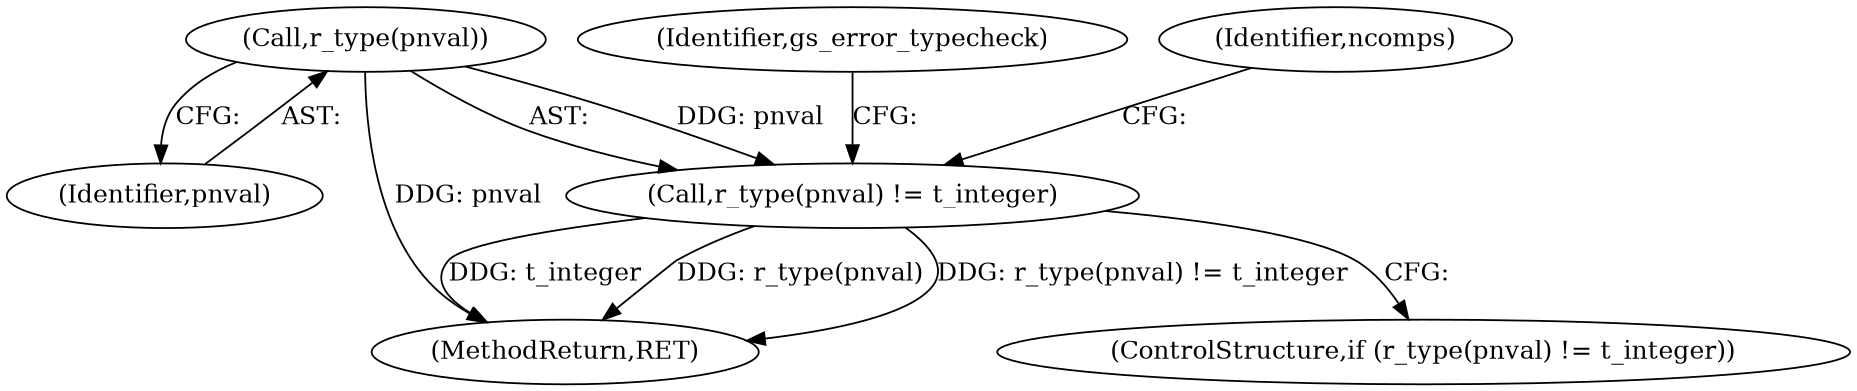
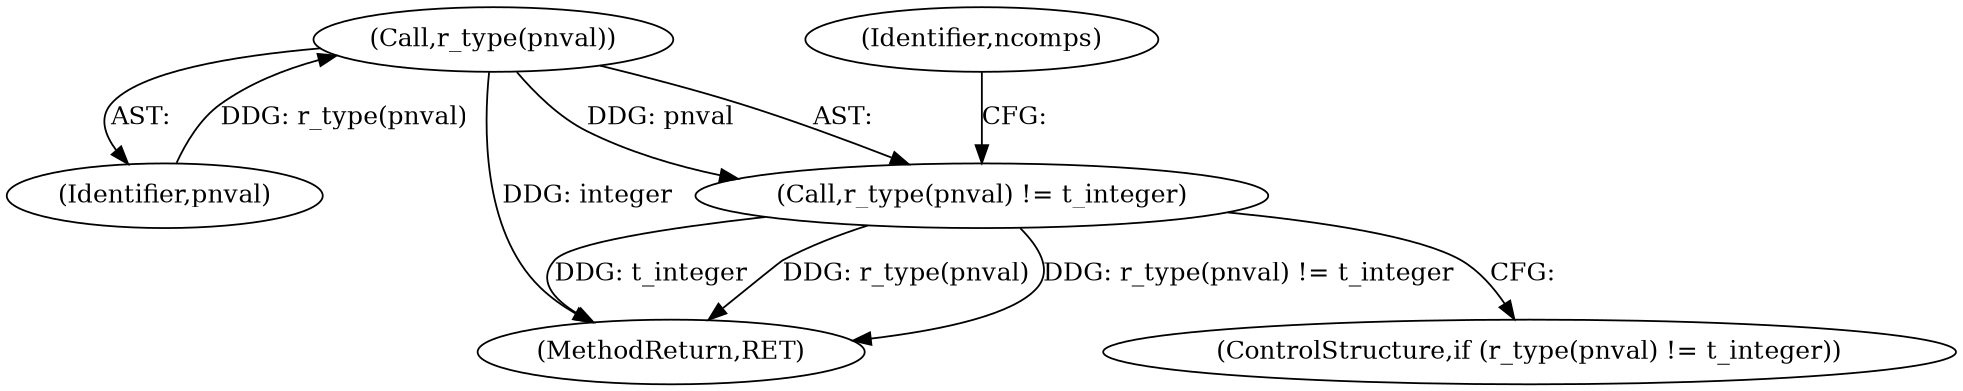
  digraph {
    n1 [label="(Call,r_type(pnval))"]
    n2 [label="(Call,r_type(pnval) != t_integer)"]
    n3 [label="(Identifier,pnval)"]
    n4 [label="(MethodReturn,RET)"]
    n5 [label="(ControlStructure,if (r_type(pnval) != t_integer))"]
-   n6 [label="(Identifier,gs_error_typecheck)"]
    n7 [label="(Identifier,ncomps)"]
    n1 -> n2 [label="AST: "]
    n1 -> n2 [label="DDG: pnval"]
-   n1 -> n3 [label="CFG: "]
-   n1 -> n4 [label="DDG: pnval"]
+   n1 -> n3 [label="AST: "]
+   n1 -> n4 [label="DDG: integer"]
    n2 -> n4 [label="DDG: r_type(pnval) != t_integer"]
    n2 -> n4 [label="DDG: t_integer"]
    n2 -> n4 [label="DDG: r_type(pnval)"]
    n2 -> n5 [label="CFG: "]
-   n3 -> n1 [label="AST: "]
-   n6 -> n2 [label="CFG: "]
+   n3 -> n1 [label="DDG: r_type(pnval)"]
    n7 -> n2 [label="CFG: "]
  }
